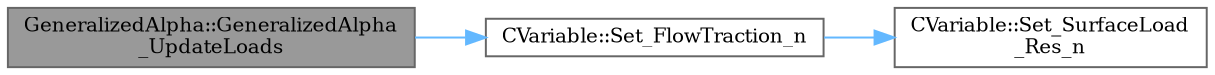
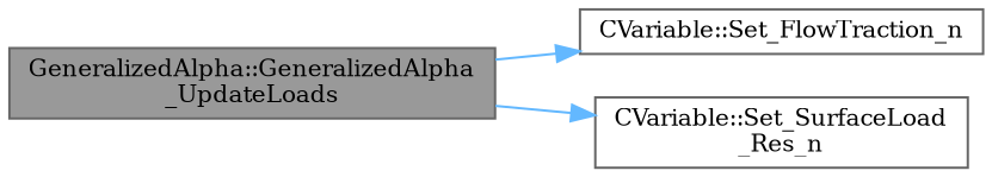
  digraph {
    fontname="DejaVu Serif"
    rankdir=LR
    node [color=grey40 fillcolor=white fontname="DejaVu Serif" fontsize=10 shape=box style=filled]
    edge [color=steelblue1 fontname="DejaVu Serif" fontsize=10 labelfontname=Helvetica labelfontsize=10 style=solid]
    n1 [color=gray40 fillcolor=grey60 fontcolor=black height=0.2 label="GeneralizedAlpha::GeneralizedAlpha\l_UpdateLoads" width=0.4]
    n2 [height=0.2 label="CVariable::Set_FlowTraction_n" width=0.4]
    n3 [height=0.2 label="CVariable::Set_SurfaceLoad\l_Res_n" width=0.4]
    n1 -> n2
-   n2 -> n3
+   n1 -> n3
  }
